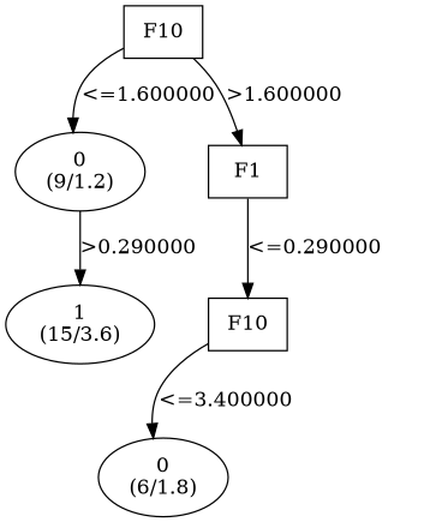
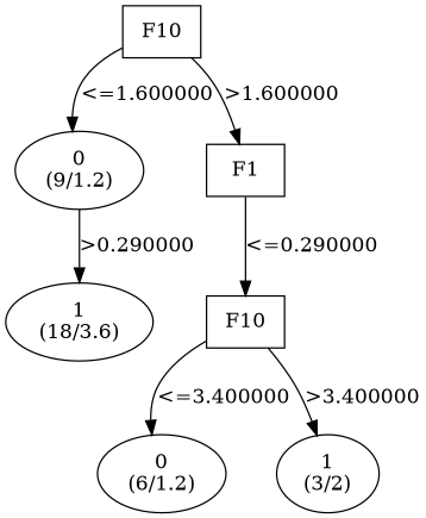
  digraph {
    node [shape=ellipse]
    n1 [label="F10\n" shape=box]
    n2 [label="0\n(9/1.2)"]
    n3 [label="F1\n" shape=box]
-   n4 [label="1\n(15/3.6)"]
+   n4 [label="1\n(18/3.6)"]
    n5 [label="F10\n" shape=box]
-   n6 [label="0\n(6/1.8)"]
+   n6 [label="0\n(6/1.2)"]
+   n7 [label="1\n(3/2)"]
    n1 -> n2 [label="<=1.600000"]
    n1 -> n3 [label=">1.600000"]
    n2 -> n4 [label=">0.290000"]
    n3 -> n5 [label="<=0.290000"]
    n5 -> n6 [label="<=3.400000"]
+   n5 -> n7 [label=">3.400000"]
  }
